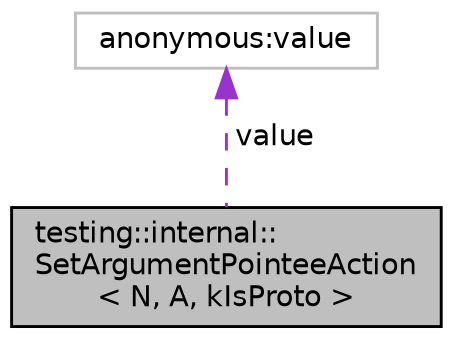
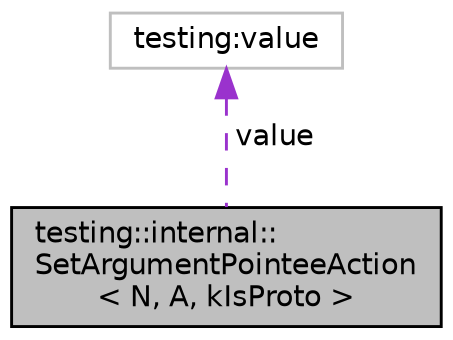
  digraph {
    node [fontname=Helvetica fontsize=10 shape=record style=filled]
    n1 [color=black fillcolor=grey75 fontcolor=black height=0.2 label="testing::internal::\lSetArgumentPointeeAction\l\< N, A, kIsProto \>" width=0.4]
-   n2 [color=grey75 fillcolor=white height=0.2 label="anonymous:value" width=0.4]
+   n2 [color=grey75 fillcolor=white height=0.2 label="testing:value" width=0.4]
    n2 -> n1 [color=darkorchid3 dir=back fontname=Helvetica fontsize=10 label=" value" labelfontname=Helvetica labelfontsize=10 style=dashed]
  }
